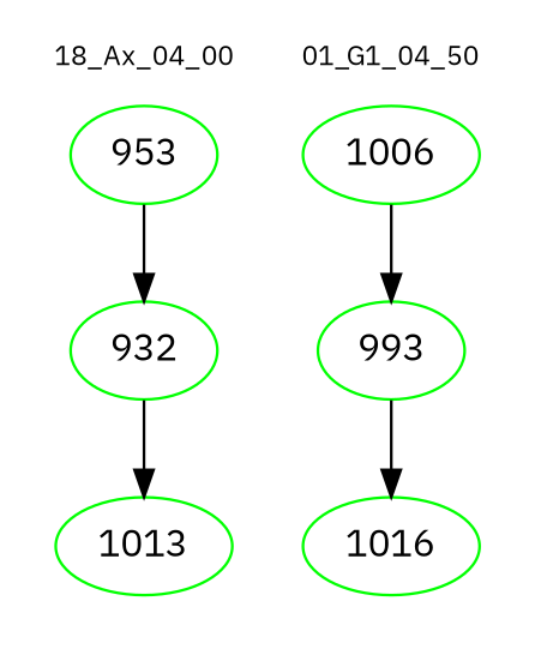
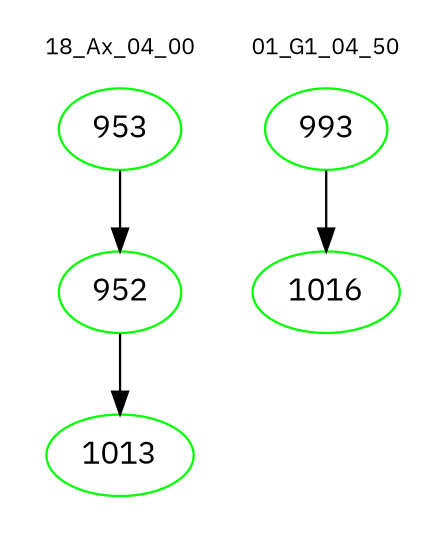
  digraph {
    fontname="IBM Plex Sans"
    node [color=green fontname="IBM Plex Sans"]
    edge [color=black fontname="IBM Plex Sans"]
    n1 [label=953]
-   n2 [label=932]
+   n2 [label=952]
    n3 [label=1013]
-   n4 [label=1006]
    n5 [label=993]
    n6 [label=1016]
    subgraph cluster_1 {
      color=white
      fontsize=10
      label="18_Ax_04_00"
      n1
      n2
      n3
    }
    subgraph cluster_2 {
      color=white
      fontsize=10
      label="01_G1_04_50"
-     n4
      n5
      n6
    }
    n1 -> n2
    n2 -> n3
-   n4 -> n5
    n5 -> n6
  }
